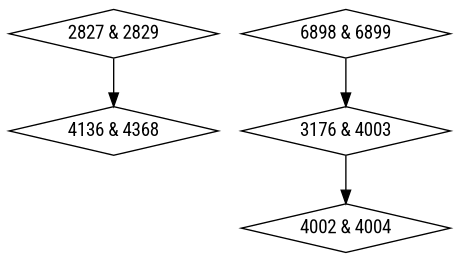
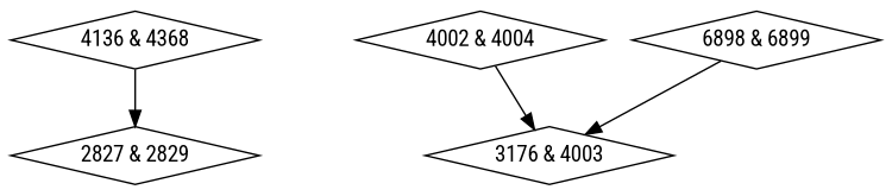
  digraph {
    fontname="Roboto Condensed"
    node [fontname="Roboto Condensed" shape=diamond]
    edge [fontname="Roboto Condensed"]
    n1 [label="2827 & 2829"]
    n2 [label="3176 & 4003"]
    n3 [label="4002 & 4004"]
    n4 [label="4136 & 4368"]
    n5 [label="6898 & 6899"]
-   n2 -> n3
-   n1 -> n4
+   n3 -> n2
+   n4 -> n1
    n5 -> n2
  }
